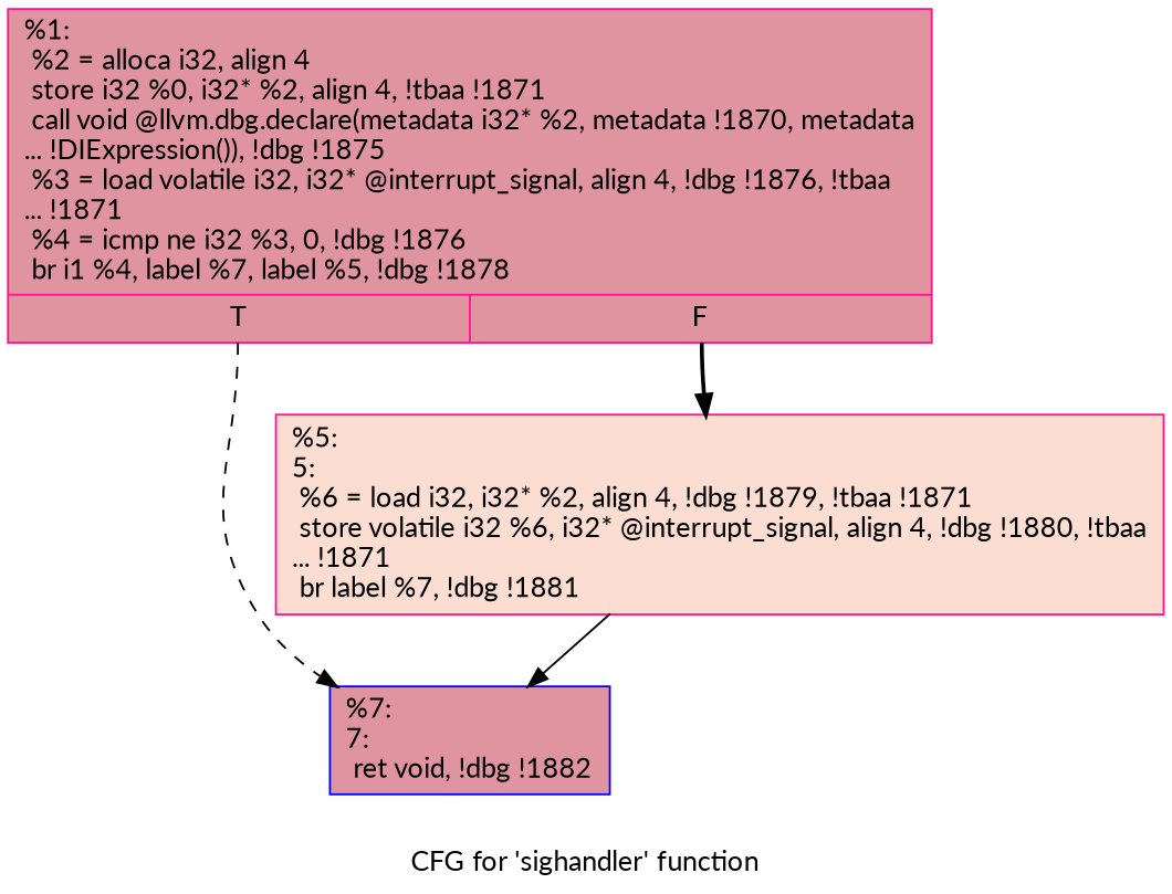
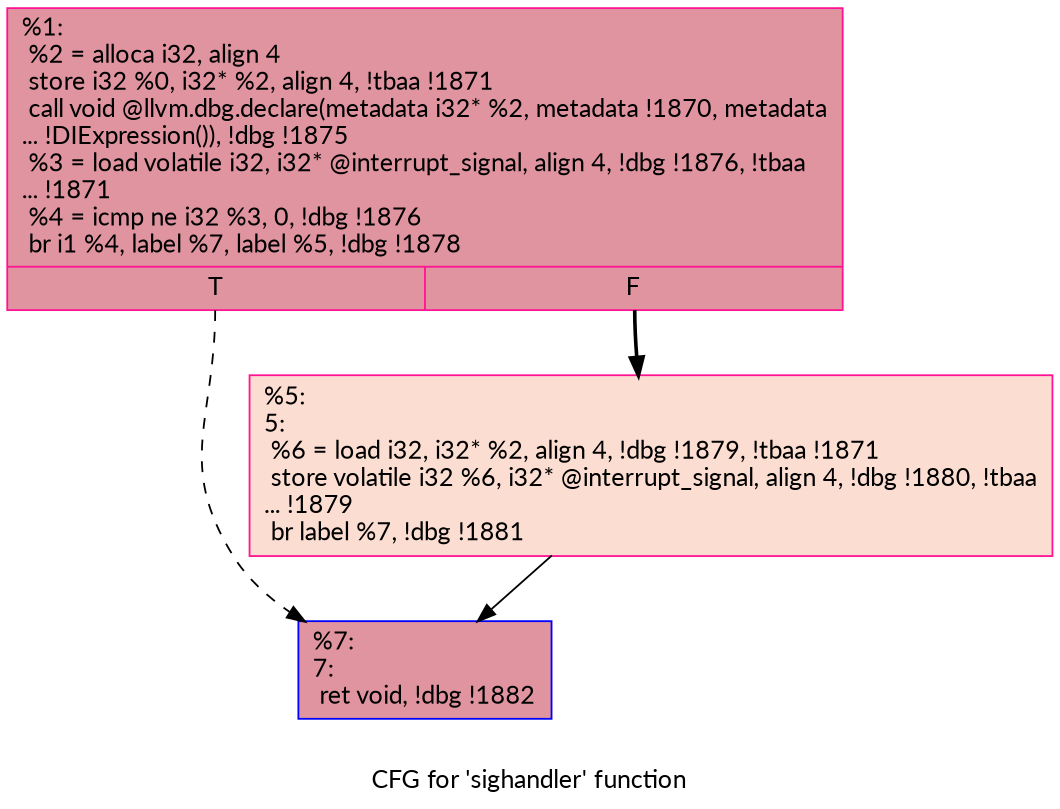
  digraph {
    label="CFG for 'sighandler' function"
    fontname=Lato
    node [color=deeppink fillcolor="#b70d2870" shape=record style=filled fontname=Lato]
    edge [fontname=Lato]
    n1 [label="{%1:\l  %2 = alloca i32, align 4\l  store i32 %0, i32* %2, align 4, !tbaa !1871\l  call void @llvm.dbg.declare(metadata i32* %2, metadata !1870, metadata\l... !DIExpression()), !dbg !1875\l  %3 = load volatile i32, i32* @interrupt_signal, align 4, !dbg !1876, !tbaa\l... !1871\l  %4 = icmp ne i32 %3, 0, !dbg !1876\l  br i1 %4, label %7, label %5, !dbg !1878\l|{<s0>T|<s1>F}}"]
    n2 [color=blue label="{%7:\l7:                                                \l  ret void, !dbg !1882\l}"]
-   n3 [fillcolor="#f7b39670" label="{%5:\l5:                                                \l  %6 = load i32, i32* %2, align 4, !dbg !1879, !tbaa !1871\l  store volatile i32 %6, i32* @interrupt_signal, align 4, !dbg !1880, !tbaa\l... !1871\l  br label %7, !dbg !1881\l}"]
+   n3 [fillcolor="#f7b39670" label="{%5:\l5:                                                \l  %6 = load i32, i32* %2, align 4, !dbg !1879, !tbaa !1871\l  store volatile i32 %6, i32* @interrupt_signal, align 4, !dbg !1880, !tbaa\l... !1879\l  br label %7, !dbg !1881\l}"]
    n1 -> n2 [tailport=s0 style=dashed]
    n1 -> n3 [tailport=s1 style=bold]
    n3 -> n2 [style=solid]
  }
